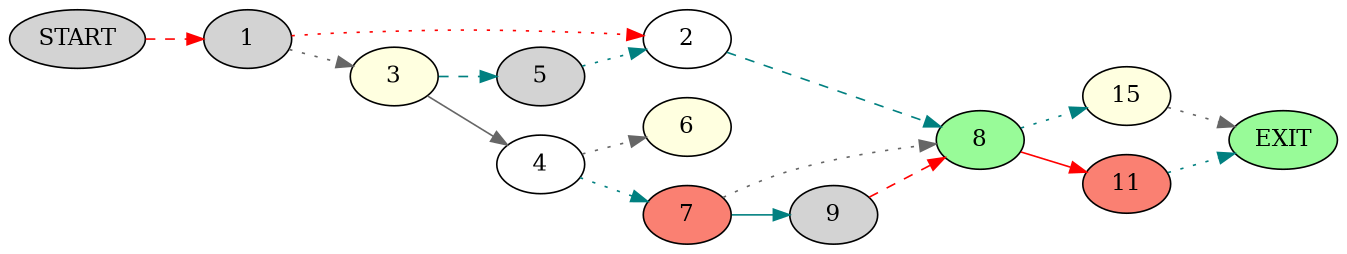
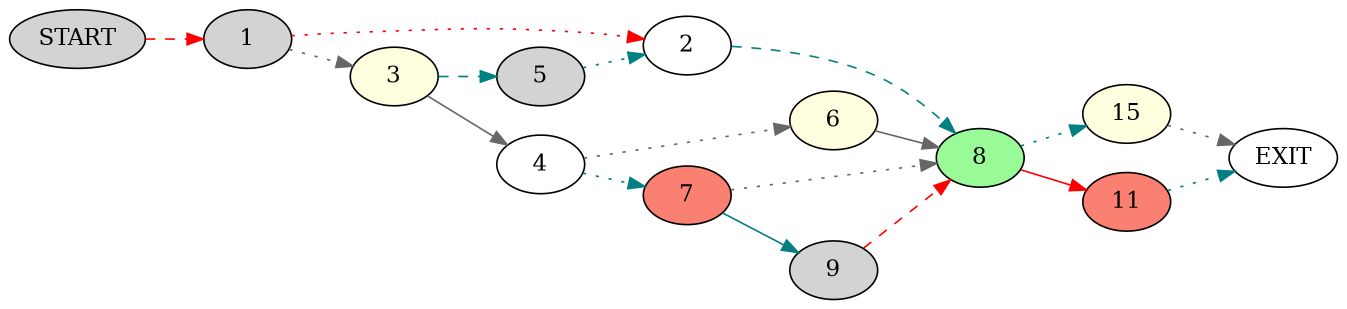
  digraph {
    rankdir=LR
    node [fillcolor=lightgrey style=filled]
    edge [color=teal style=dotted]
    n1 [label=START]
    1
    2 [fillcolor=white]
    3 [fillcolor=lightyellow]
-   n5 [fillcolor=palegreen label=EXIT]
+   n5 [fillcolor=white label=EXIT]
    8 [fillcolor=palegreen]
    4 [fillcolor=white]
    5
    6 [fillcolor=lightyellow]
    7 [fillcolor=salmon]
    9
    n12 [fillcolor=lightyellow label=15]
    11 [fillcolor=salmon]
    n1 -> 1 [color=red style=dashed]
    1 -> 2 [color=red]
    1 -> 3 [color=gray40]
    2 -> 8 [style=dashed]
    3 -> 4 [color=gray40 style=solid]
    3 -> 5 [style=dashed]
    8 -> n12
    8 -> 11 [color=red style=solid]
    4 -> 6 [color=gray40]
    4 -> 7
    5 -> 2
+   6 -> 8 [color=gray40 style=solid]
    7 -> 8 [color=gray40]
    7 -> 9 [style=solid]
    9 -> 8 [color=red style=dashed]
    n12 -> n5 [color=gray40]
    11 -> n5
  }
